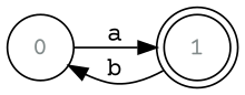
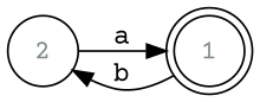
  digraph {
    rankdir=LR
    fontname="Courier Prime"
    node [fontcolor=azure4 fontname="Courier Prime"]
    edge [fontname="Courier Prime"]
-   0 [shape=circle]
+   0 [shape=circle label=2]
    1 [shape=doublecircle]
    0 -> 1 [label=a]
    1 -> 0 [label=b]
  }
